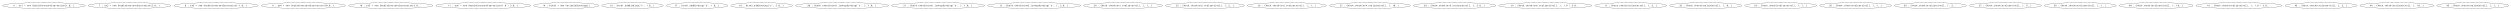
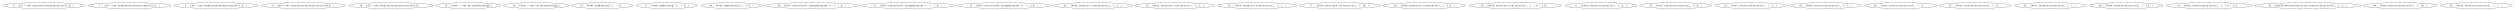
  digraph {
    fontname="Roboto Mono"
    node [fontname="Roboto Mono"]
    "6 : ex1 = new DoubleConstantExpression(1.0, )"
    "7 : ex2 = new DoubleConstantExpression(2.0, )"
    "8 : ex3 = new DoubleConstantExpression(-1.0, )"
    "9 : ex4 = new DoubleConstantExpression(10.0, )"
    "10 : ex5 = new DoubleConstantExpression(3.0, )"
-   "11 : ex6 = new DoubleConstantExpression(1.0 / 3.0, )"
+   "13 : bind1 = new VariableBindings()"
    "14 : bind2 = new VariableBindings()"
    "16 : bind1.addBinding(\"x\", 1.0, )"
    "17 : bind1.addBinding(\"a\", 1.0, )"
    "18 : bind2.addBinding(\"y\", 2.0, )"
    "20 : Check.check(bind1.lookupBinding(\"x\", ), 1.0, )"
    "21 : Check.check(bind1.lookupBinding(\"a\", ), 1.0, )"
    "22 : Check.check(bind2.lookupBinding(\"y\", ), 2.0, )"
    "24 : Check.check(ex1.evaluate(null, ), 1, )"
    "25 : Check.check(ex2.evaluate(null, ), 2, )"
    "26 : Check.check(ex3.evaluate(null, ), 1, )"
    "27 : Check.check(ex4.evaluate(null, ), 10, )"
    "28 : Check.check(ex5.evaluate(null, ), 3.0, )"
    "29 : Check.check(ex6.evaluate(null, ), 1.0 / 3.0, )"
    "31 : Check.check(evaluate(null, ), 3, )"
    "32 : Check.check(evaluate(null, ), 0, )"
    "33 : Check.check(evaluate(null, ), 1, )"
    "35 : Check.check(evaluate(null, ), 1, )"
    "36 : Check.check(evaluate(null, ), 3, )"
    "37 : Check.check(evaluate(null, ), 9, )"
    "39 : Check.check(evaluate(null, ), 1, )"
    "40 : Check.check(evaluate(null, ), 10, )"
    "41 : Check.check(evaluate(null, ), 1.0 / 3.0, )"
-   "43 : Check.check(evaluate(null, ), 2, )"
+   "43 : Check.check(evaluate(null, ), 2, )" [label="43 : DoubleConstantExpression.check(evaluate(null, ), 2, )"]
    "44 : Check.check(evaluate(null, ), 10, )"
    "45 : Check.check(evaluate(null, ), 1, )"
  }
